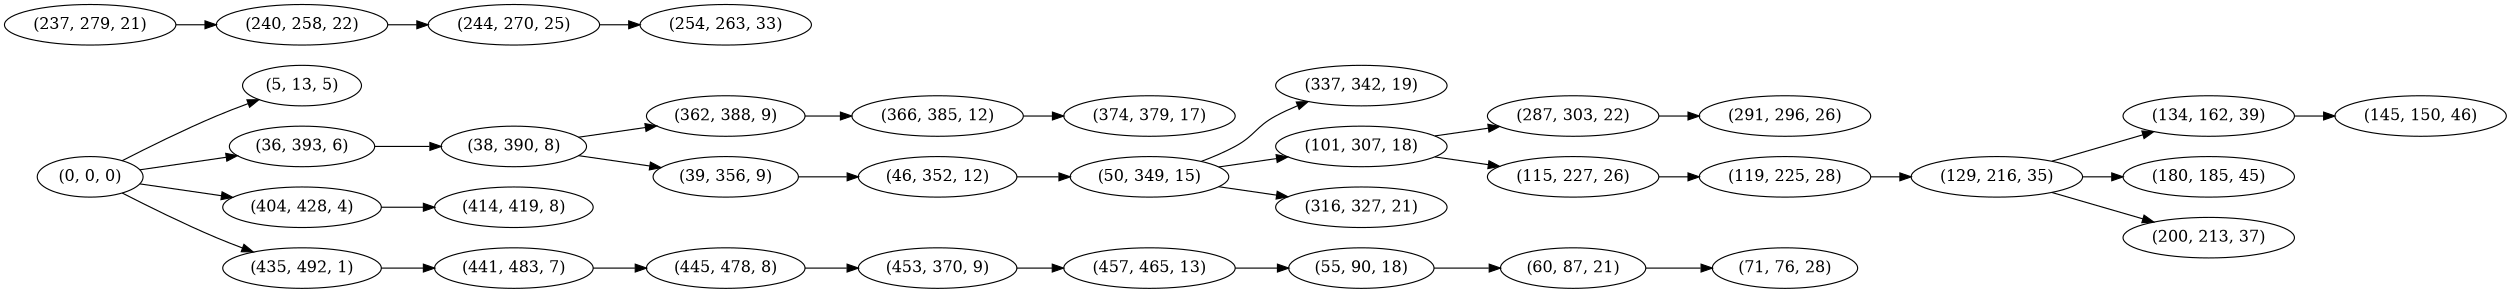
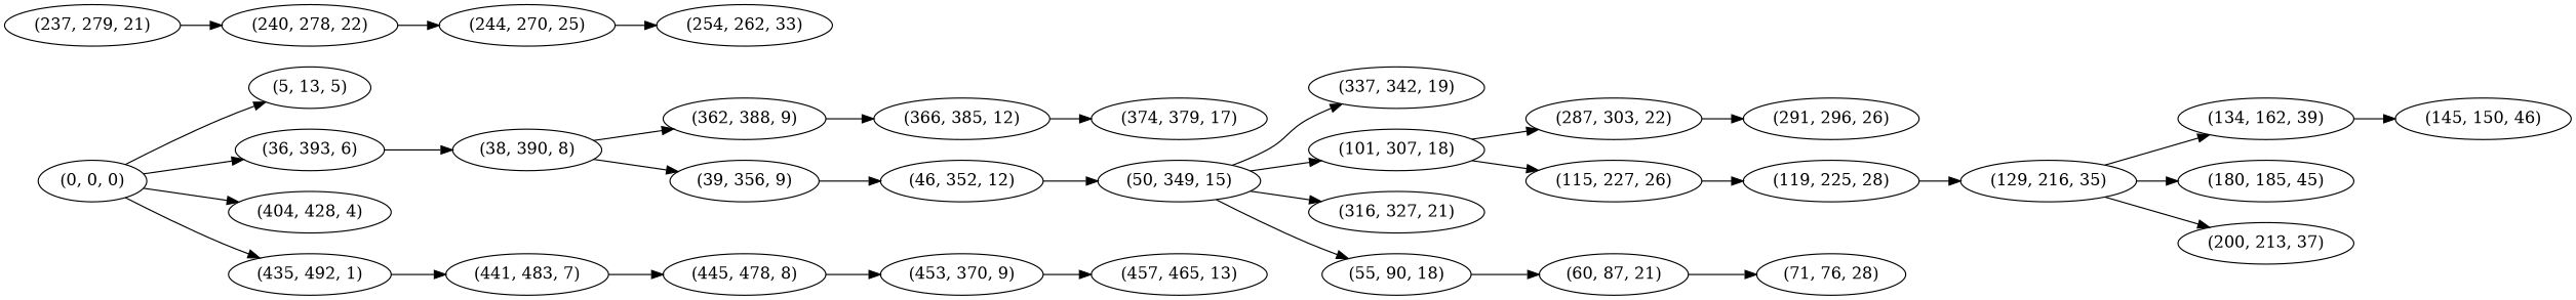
  digraph {
    rankdir=LR
    "(0, 0, 0)"
    "(5, 13, 5)"
    "(36, 393, 6)"
    "(404, 428, 4)"
    "(435, 492, 1)"
    "(38, 390, 8)"
-   "(414, 419, 8)"
    "(441, 483, 7)"
    "(39, 356, 9)"
    "(362, 388, 9)"
    "(46, 352, 12)"
    "(366, 385, 12)"
    "(50, 349, 15)"
    "(55, 90, 18)"
    "(101, 307, 18)"
    "(316, 327, 21)"
    "(337, 342, 19)"
    "(60, 87, 21)"
    "(115, 227, 26)"
    "(287, 303, 22)"
    "(71, 76, 28)"
    "(119, 225, 28)"
    "(237, 279, 21)"
-   "(240, 278, 22)" [label="(240, 258, 22)"]
+   "(240, 278, 22)"
    "(291, 296, 26)"
    "(129, 216, 35)"
    "(134, 162, 39)"
    "(180, 185, 45)"
    "(200, 213, 37)"
    "(145, 150, 46)"
    "(244, 270, 25)"
-   "(254, 262, 33)" [label="(254, 263, 33)"]
+   "(254, 262, 33)"
    "(374, 379, 17)"
    "(445, 478, 8)"
    n35 [label="(453, 370, 9)"]
    "(457, 465, 13)"
    "(0, 0, 0)" -> "(5, 13, 5)"
    "(0, 0, 0)" -> "(36, 393, 6)"
    "(0, 0, 0)" -> "(404, 428, 4)"
    "(0, 0, 0)" -> "(435, 492, 1)"
    "(36, 393, 6)" -> "(38, 390, 8)"
-   "(404, 428, 4)" -> "(414, 419, 8)"
    "(435, 492, 1)" -> "(441, 483, 7)"
    "(38, 390, 8)" -> "(39, 356, 9)"
    "(38, 390, 8)" -> "(362, 388, 9)"
    "(441, 483, 7)" -> "(445, 478, 8)"
    "(39, 356, 9)" -> "(46, 352, 12)"
    "(362, 388, 9)" -> "(366, 385, 12)"
    "(46, 352, 12)" -> "(50, 349, 15)"
    "(366, 385, 12)" -> "(374, 379, 17)"
-   "(457, 465, 13)" -> "(55, 90, 18)"
+   "(50, 349, 15)" -> "(55, 90, 18)"
    "(50, 349, 15)" -> "(101, 307, 18)"
    "(50, 349, 15)" -> "(316, 327, 21)"
    "(50, 349, 15)" -> "(337, 342, 19)"
    "(55, 90, 18)" -> "(60, 87, 21)"
    "(101, 307, 18)" -> "(115, 227, 26)"
    "(101, 307, 18)" -> "(287, 303, 22)"
    "(60, 87, 21)" -> "(71, 76, 28)"
    "(115, 227, 26)" -> "(119, 225, 28)"
    "(287, 303, 22)" -> "(291, 296, 26)"
    "(119, 225, 28)" -> "(129, 216, 35)"
    "(237, 279, 21)" -> "(240, 278, 22)"
    "(240, 278, 22)" -> "(244, 270, 25)"
    "(129, 216, 35)" -> "(134, 162, 39)"
    "(129, 216, 35)" -> "(180, 185, 45)"
    "(129, 216, 35)" -> "(200, 213, 37)"
    "(134, 162, 39)" -> "(145, 150, 46)"
    "(244, 270, 25)" -> "(254, 262, 33)"
    "(445, 478, 8)" -> n35
    n35 -> "(457, 465, 13)"
  }
